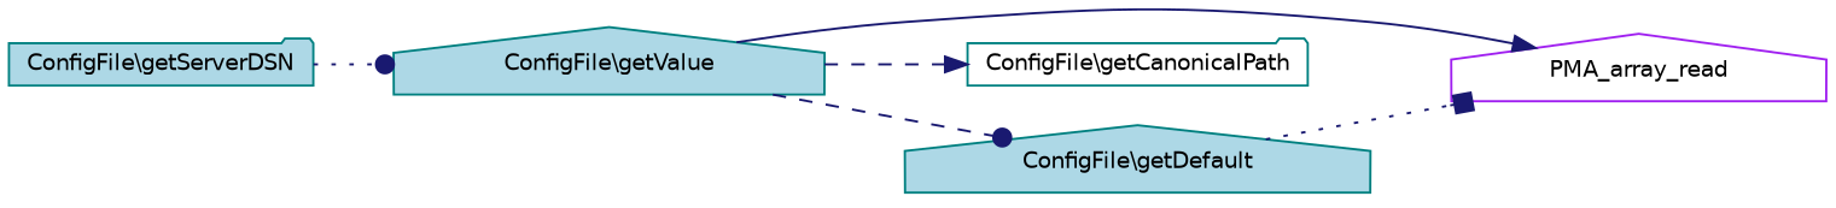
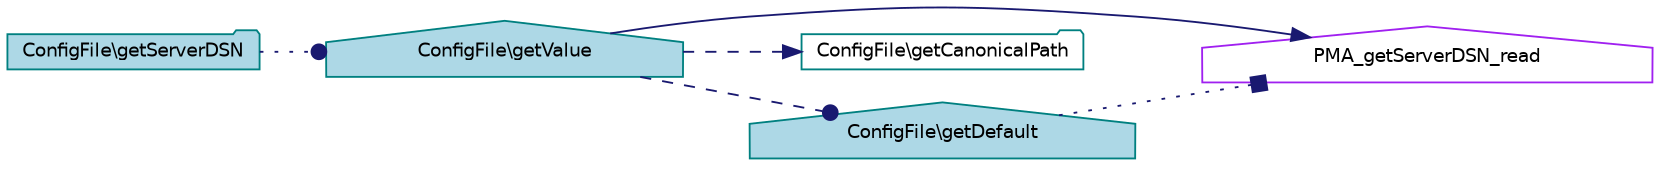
  digraph {
    rankdir=LR
    node [color=teal fillcolor=lightblue fontname=Helvetica fontsize=10 shape=house style=filled]
    edge [color=midnightblue fontname=Helvetica fontsize=10 labelfontname=Helvetica labelfontsize=10 style=dotted arrowhead=dot]
    n1 [fontcolor=black height=0.2 label="ConfigFile\\getServerDSN" shape=folder width=0.4]
    n2 [height=0.2 label="ConfigFile\\getValue" width=0.4]
-   n3 [color=purple fillcolor=white height=0.2 label=PMA_array_read width=0.4]
+   n3 [color=purple fillcolor=white height=0.2 label=PMA_getServerDSN_read width=0.4]
    n4 [fillcolor=white height=0.2 label="ConfigFile\\getCanonicalPath" shape=folder width=0.4]
    n5 [height=0.2 label="ConfigFile\\getDefault" width=0.4]
    n1 -> n2
    n2 -> n3 [style=solid arrowhead=normal]
    n2 -> n4 [style=dashed arrowhead=normal]
    n2 -> n5 [style=dashed]
    n5 -> n3 [arrowhead=box]
  }
